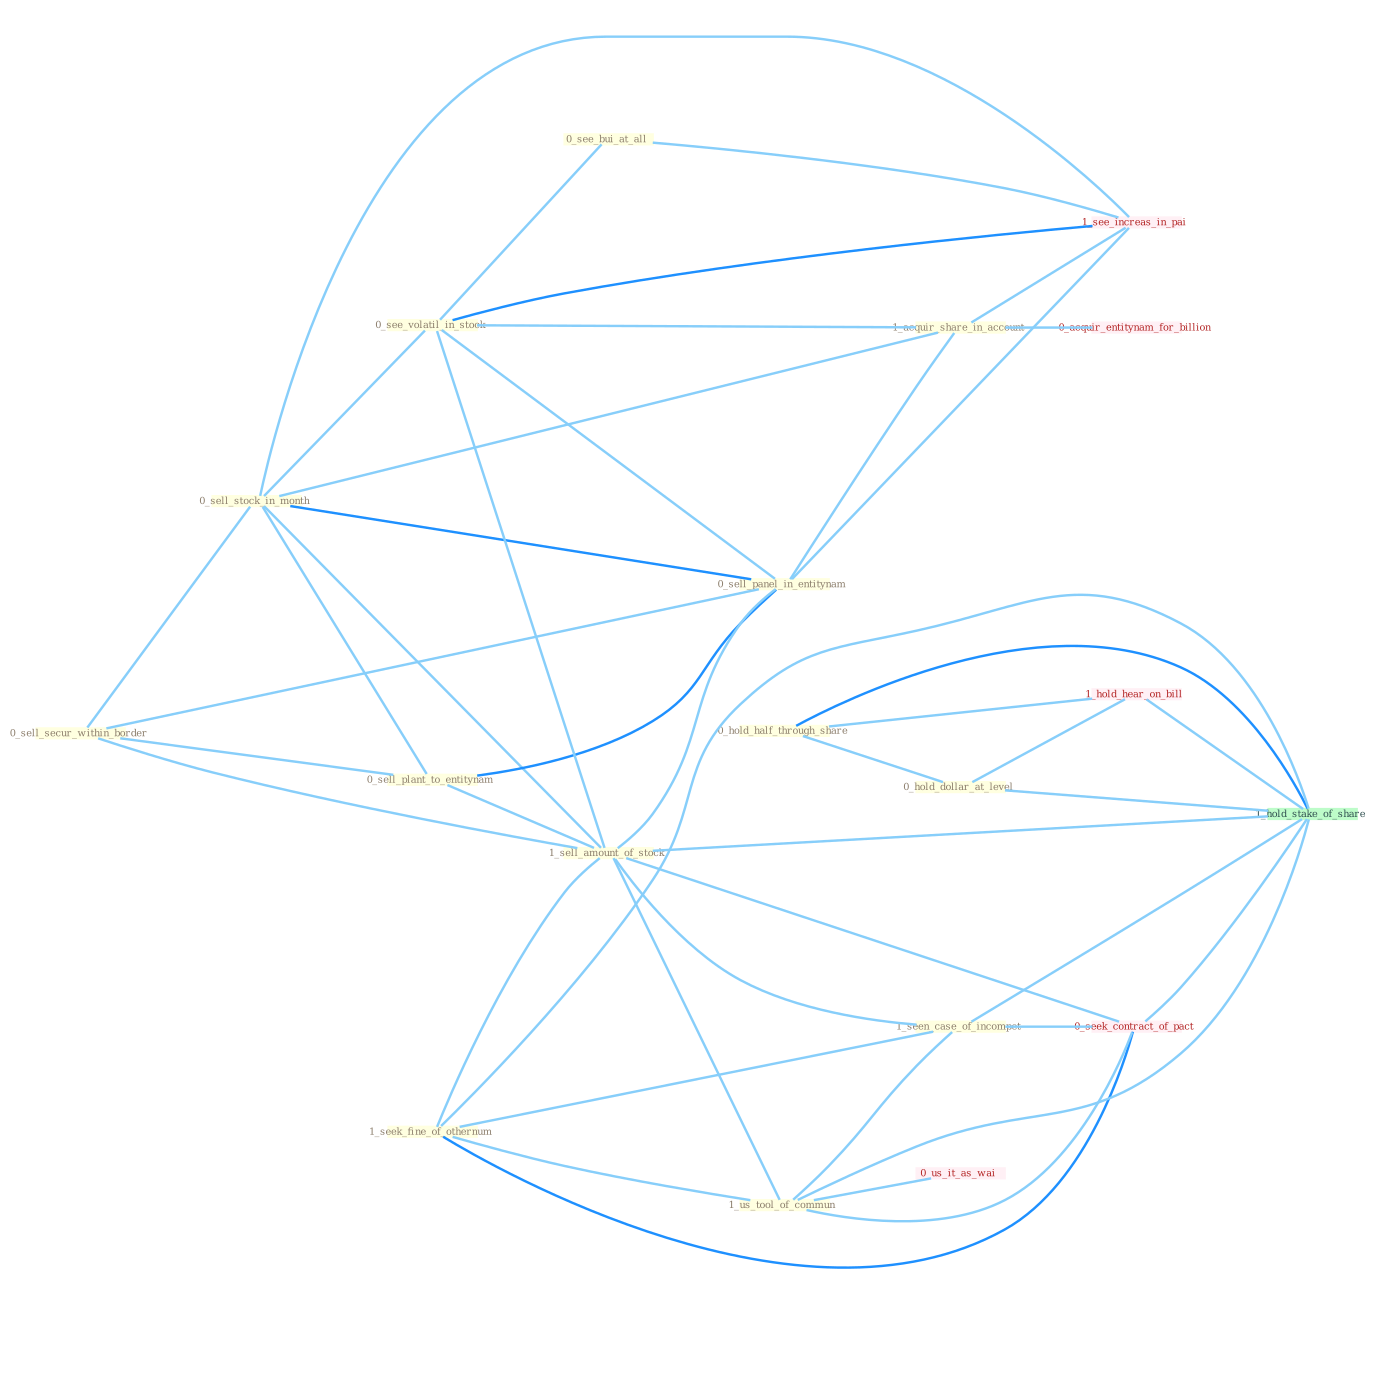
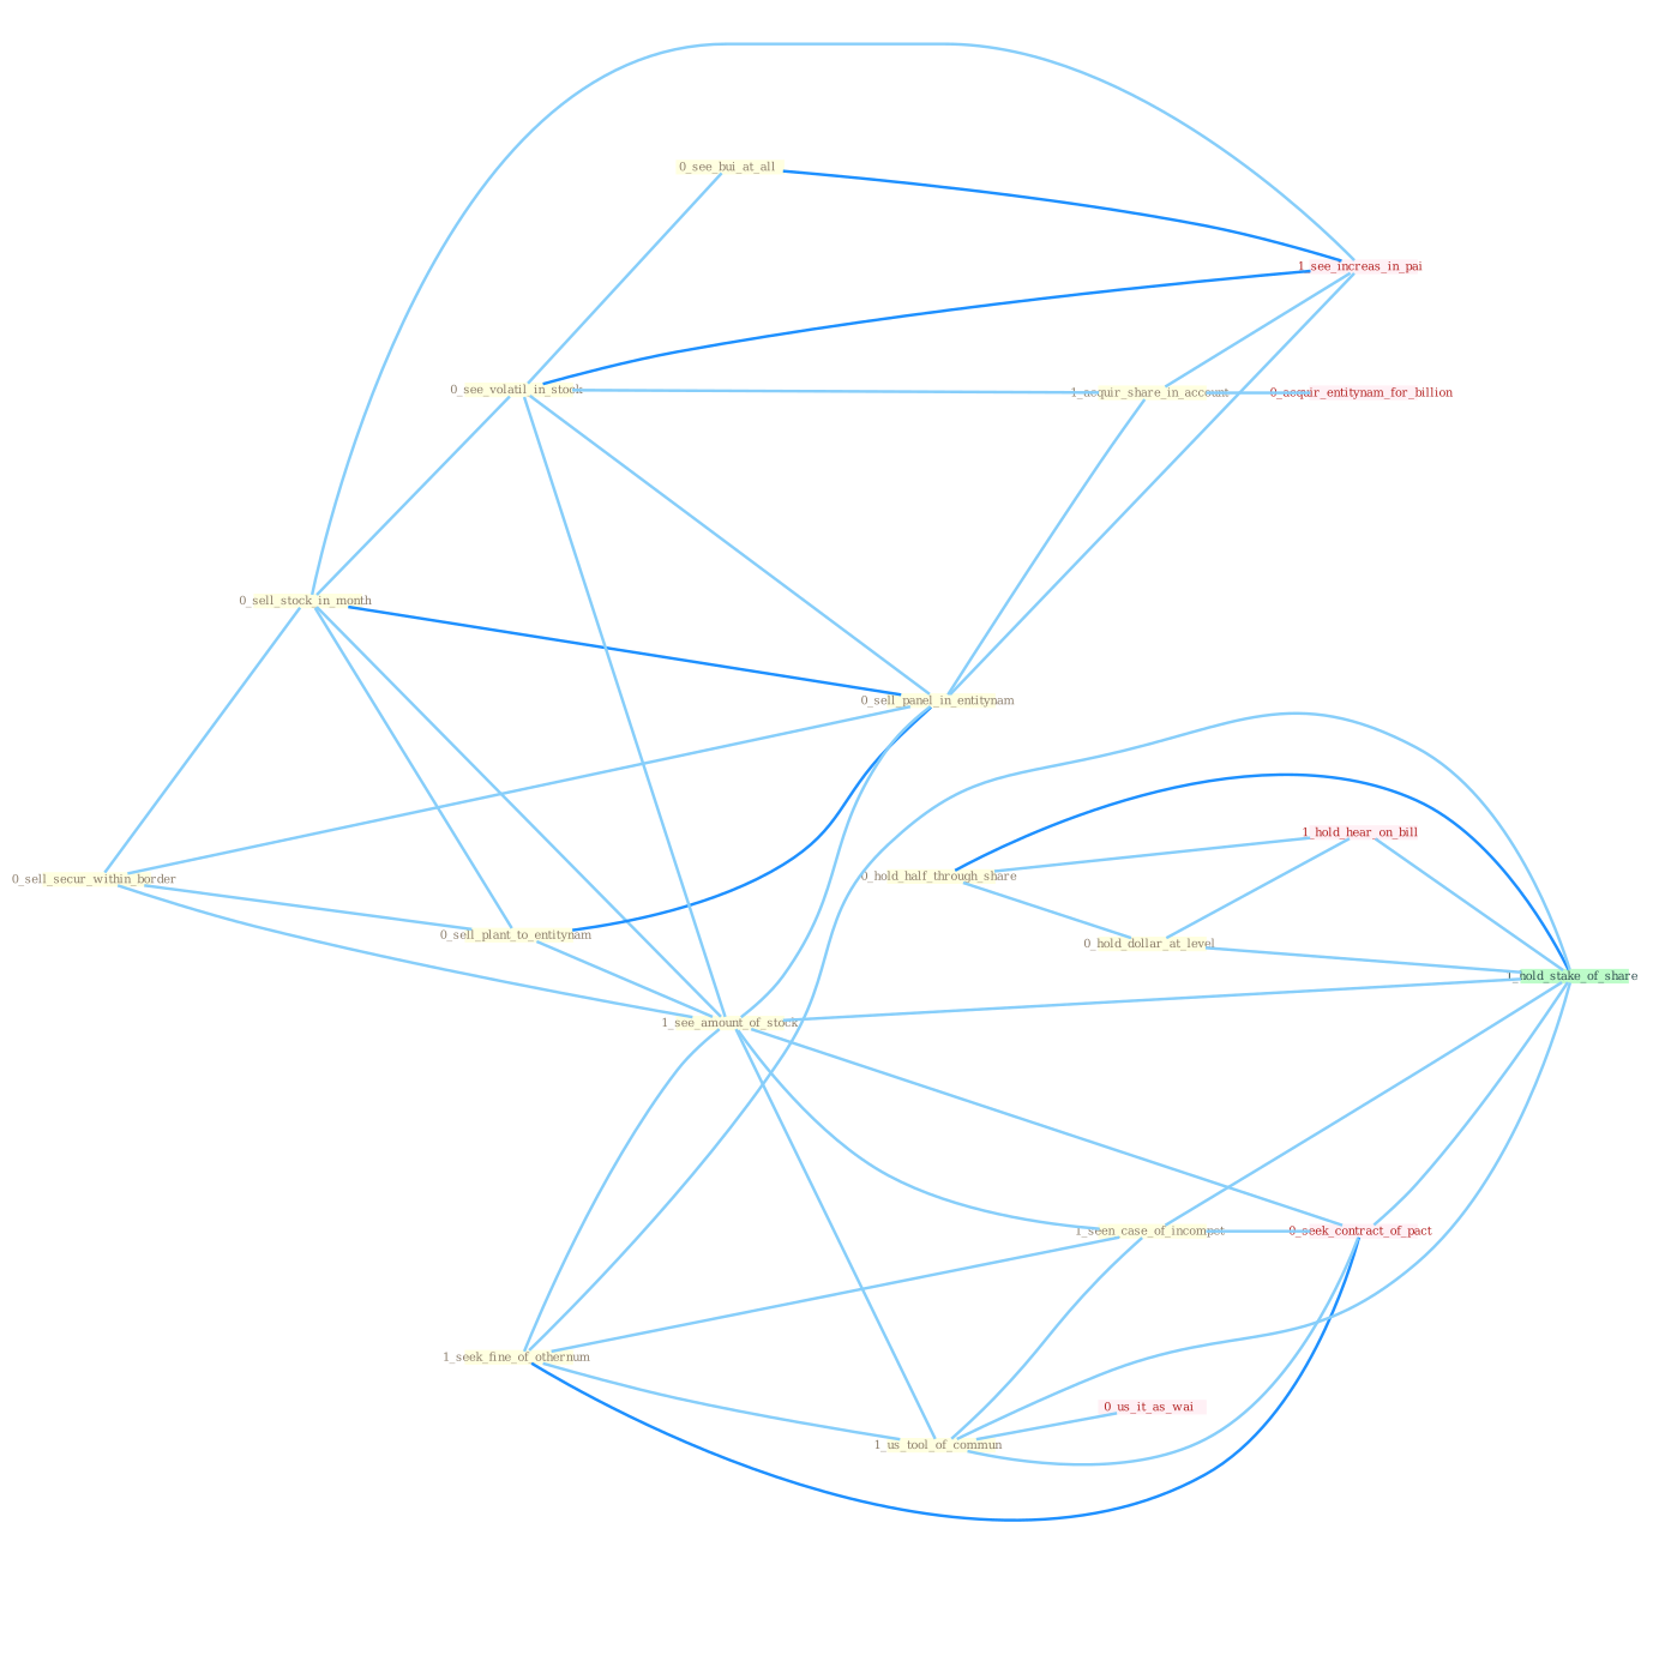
  graph {
    rankdir=LR
    node [color="#ffffe0" fixedsize=true fontcolor="#8b7d6b" fontsize=4 shape=polygon style=filled]
    edge [color="#87cefa" w=1]
    "0_sell_secur_within_border " [height=.06 width=.5]
    "0_sell_stock_in_month " [height=.06 width=.5]
    "0_sell_plant_to_entitynam " [height=.06 width=.5]
    "0_see_volatil_in_stock " [height=.06 width=.5]
    "0_hold_half_through_share " [height=.06 width=.5]
    "1_seek_fine_of_othernum " [height=.06 width=.5]
    "0_hold_dollar_at_level " [height=.06 width=.5]
    "0_see_bui_at_all " [height=.06 width=.5]
-   "1_sell_amount_of_stock " [height=.06 width=.5]
+   "1_sell_amount_of_stock " [height=.06 width=.5 label="1_see_amount_of_stock"]
    "0_sell_panel_in_entitynam " [height=.06 width=.5]
    "1_acquir_share_in_account " [height=.06 width=.5]
    "1_us_tool_of_commun " [height=.06 width=.5]
    "1_seen_case_of_incompet " [height=.06 width=.5]
    "0_seek_contract_of_pact " [color="#fff0f5" fontcolor="#b22222" height=.06 width=.5]
    "0_us_it_as_wai " [color="#fff0f5" fontcolor="#b22222" height=.06 width=.5]
    "0_acquir_entitynam_for_billion " [color="#fff0f5" fontcolor="#b22222" height=.06 width=.5]
    "1_see_increas_in_pai " [color="#fff0f5" fontcolor="#b22222" height=.06 width=.5]
    "1_hold_hear_on_bill " [color="#fff0f5" fontcolor="#b22222" height=.06 width=.5]
    "1_hold_stake_of_share " [color="#BDFCC9" fontcolor="#2f4f4f" height=.06 width=.5]
    subgraph sub_1 {
      "0_sell_secur_within_border "
      "0_sell_stock_in_month "
      "0_sell_plant_to_entitynam "
      "0_see_volatil_in_stock "
      "0_hold_half_through_share "
      "1_seek_fine_of_othernum "
      "0_hold_dollar_at_level "
      "0_see_bui_at_all "
      "1_sell_amount_of_stock "
      "0_sell_panel_in_entitynam "
      "1_acquir_share_in_account "
      "1_us_tool_of_commun "
      "1_seen_case_of_incompet "
    }
    subgraph sub_2 {
      "0_seek_contract_of_pact "
      "0_us_it_as_wai "
      "0_acquir_entitynam_for_billion "
      "1_see_increas_in_pai "
      "1_hold_hear_on_bill "
    }
    "0_sell_secur_within_border " -- "0_sell_stock_in_month "
    "0_sell_secur_within_border " -- "0_sell_plant_to_entitynam "
    "0_sell_secur_within_border " -- "1_sell_amount_of_stock "
    "0_sell_secur_within_border " -- "0_sell_panel_in_entitynam "
    "0_sell_stock_in_month " -- "0_sell_plant_to_entitynam "
    "0_sell_stock_in_month " -- "0_see_volatil_in_stock "
    "0_sell_stock_in_month " -- "1_sell_amount_of_stock "
    "0_sell_stock_in_month " -- "0_sell_panel_in_entitynam " [color="#1e90ff" w=2]
-   "0_sell_stock_in_month " -- "1_acquir_share_in_account "
    "0_sell_stock_in_month " -- "1_see_increas_in_pai "
    "0_sell_plant_to_entitynam " -- "1_sell_amount_of_stock "
    "0_sell_plant_to_entitynam " -- "0_sell_panel_in_entitynam " [color="#1e90ff" w=2]
    "0_see_volatil_in_stock " -- "0_see_bui_at_all "
    "0_see_volatil_in_stock " -- "1_sell_amount_of_stock "
    "0_see_volatil_in_stock " -- "0_sell_panel_in_entitynam "
    "0_see_volatil_in_stock " -- "1_acquir_share_in_account "
    "0_see_volatil_in_stock " -- "1_see_increas_in_pai " [color="#1e90ff" w=2]
    "0_hold_half_through_share " -- "0_hold_dollar_at_level "
    "0_hold_half_through_share " -- "1_hold_hear_on_bill "
    "0_hold_half_through_share " -- "1_hold_stake_of_share " [color="#1e90ff" w=2]
    "1_seek_fine_of_othernum " -- "1_sell_amount_of_stock "
    "1_seek_fine_of_othernum " -- "1_us_tool_of_commun "
    "1_seek_fine_of_othernum " -- "1_seen_case_of_incompet "
    "1_seek_fine_of_othernum " -- "0_seek_contract_of_pact " [color="#1e90ff" w=2]
    "1_seek_fine_of_othernum " -- "1_hold_stake_of_share "
    "0_hold_dollar_at_level " -- "1_hold_hear_on_bill "
    "0_hold_dollar_at_level " -- "1_hold_stake_of_share "
-   "0_see_bui_at_all " -- "1_see_increas_in_pai "
+   "0_see_bui_at_all " -- "1_see_increas_in_pai " [color="#1e90ff"]
    "1_sell_amount_of_stock " -- "0_sell_panel_in_entitynam "
    "1_sell_amount_of_stock " -- "1_us_tool_of_commun "
    "1_sell_amount_of_stock " -- "1_seen_case_of_incompet "
    "1_sell_amount_of_stock " -- "0_seek_contract_of_pact "
    "1_sell_amount_of_stock " -- "1_hold_stake_of_share "
    "0_sell_panel_in_entitynam " -- "1_acquir_share_in_account "
    "0_sell_panel_in_entitynam " -- "1_see_increas_in_pai "
    "1_acquir_share_in_account " -- "0_acquir_entitynam_for_billion "
    "1_acquir_share_in_account " -- "1_see_increas_in_pai "
    "1_us_tool_of_commun " -- "1_seen_case_of_incompet "
    "1_us_tool_of_commun " -- "0_seek_contract_of_pact "
    "1_us_tool_of_commun " -- "0_us_it_as_wai "
    "1_us_tool_of_commun " -- "1_hold_stake_of_share "
    "1_seen_case_of_incompet " -- "0_seek_contract_of_pact "
    "1_seen_case_of_incompet " -- "1_hold_stake_of_share "
    "0_seek_contract_of_pact " -- "1_hold_stake_of_share "
    "1_hold_hear_on_bill " -- "1_hold_stake_of_share "
  }
